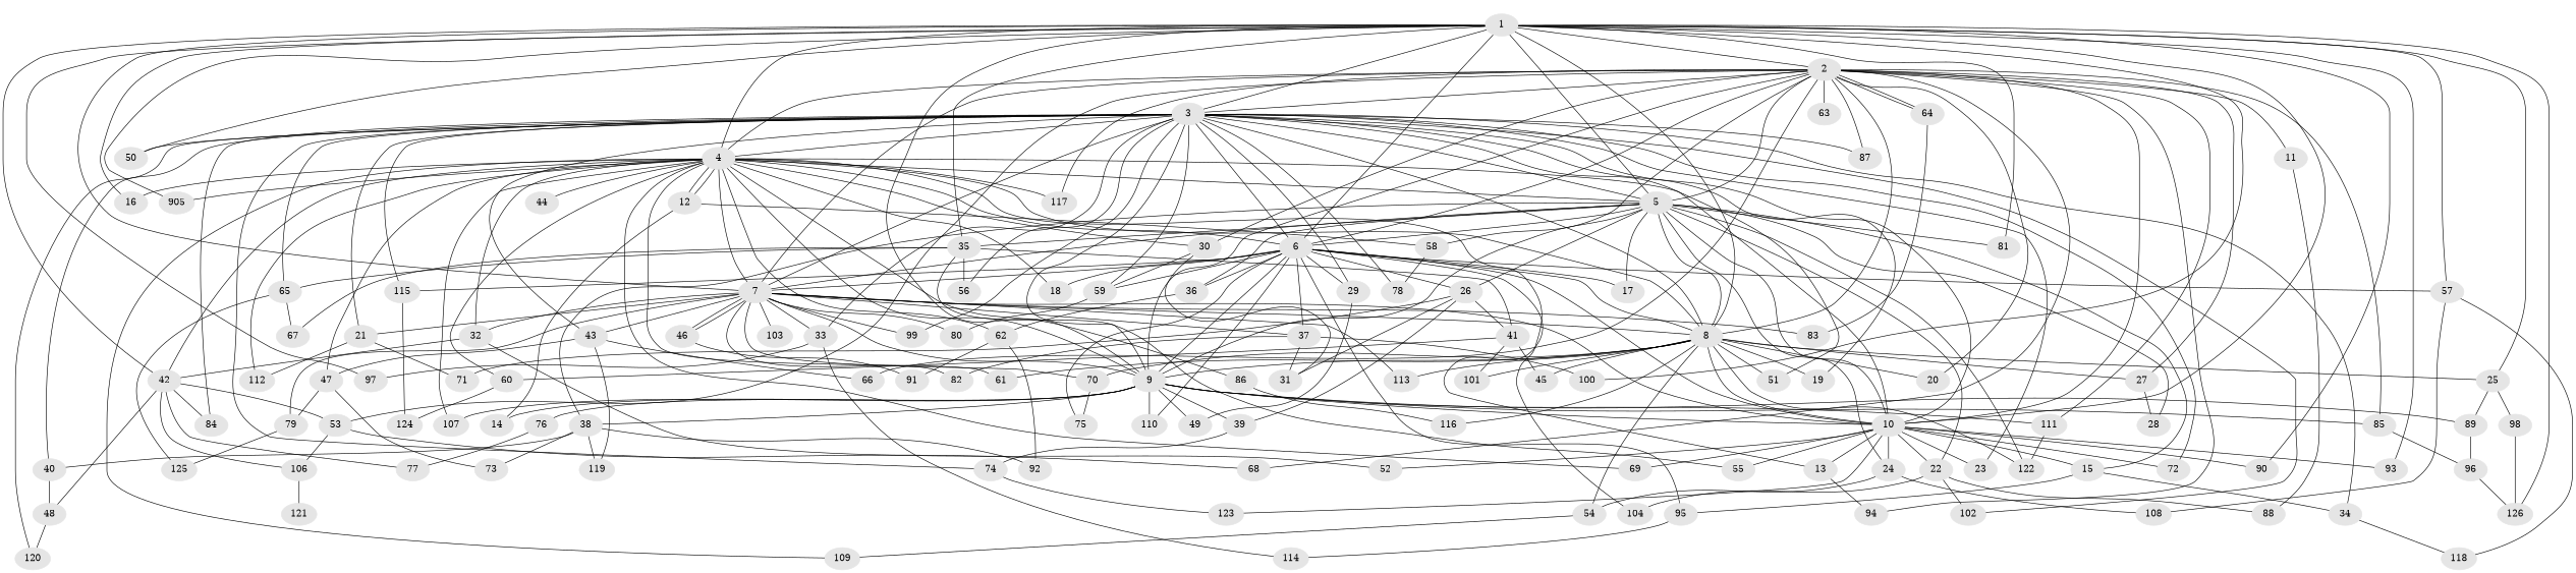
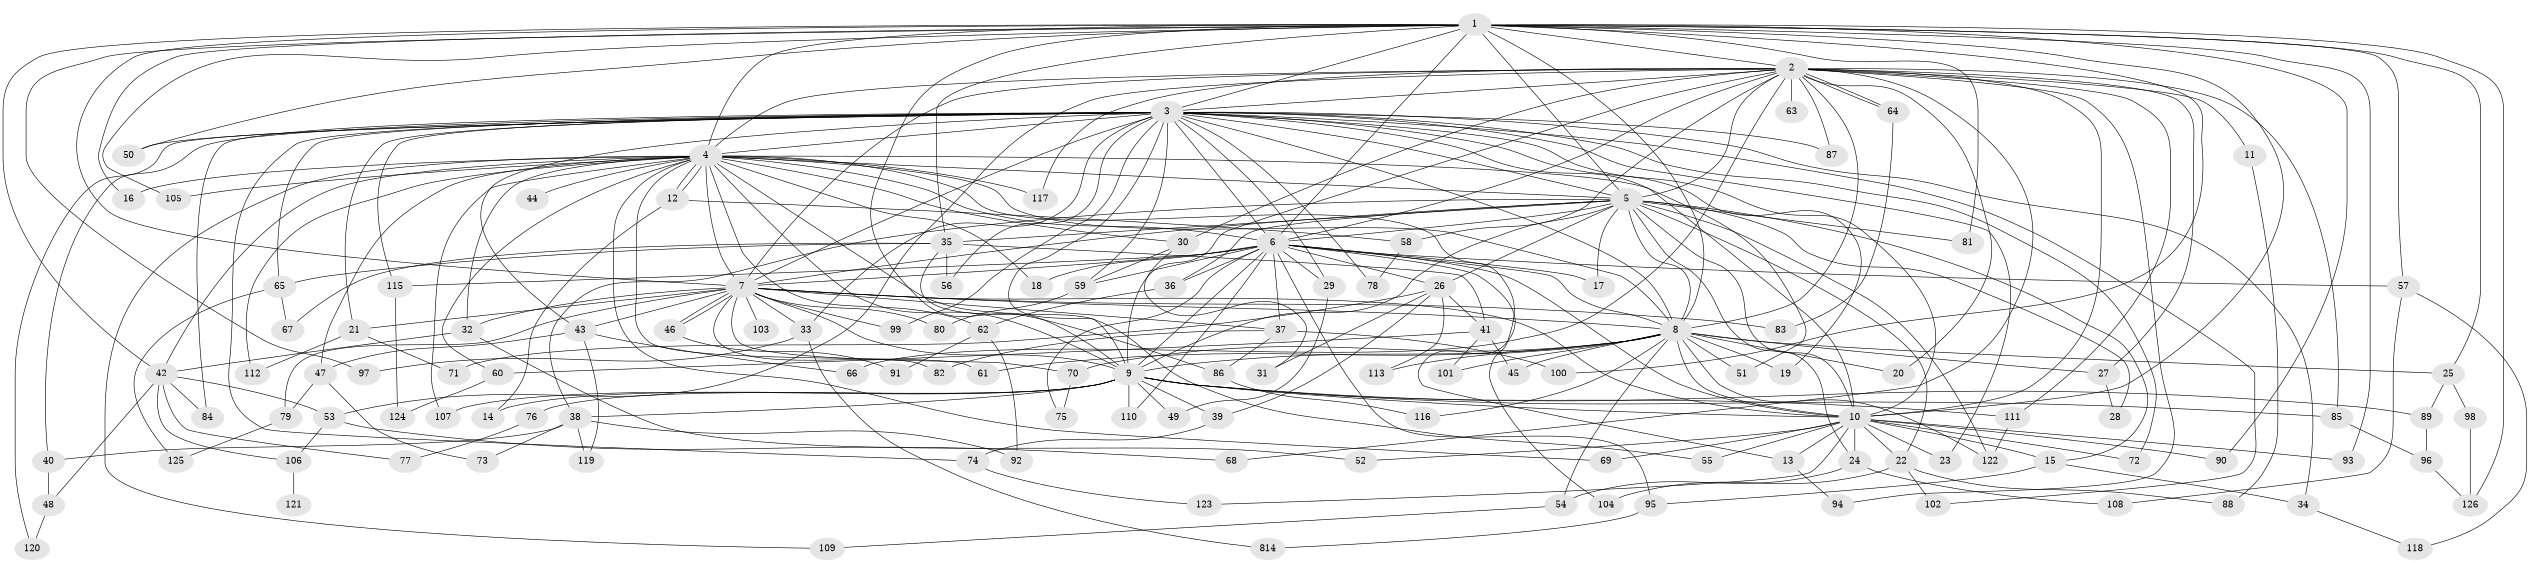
  graph {
    node [color=gray90 style=filled]
    1
    2
    3
    4
    5
    6
    7
    8
    9
    10
    16
    25
    35
    42
    50
    57
    81
    90
    93
    97
    100
-   105 [label=905]
+   105
    126
    11
    20
    27
    30
    53
    58
    63
    64
    66
    68
    85
    87
    94
    111
    117
    19
    21
    23
    29
    33
    34
    40
    43
    51
    56
    59
    65
    72
    74
    78
    84
    99
    102
    115
    120
    44
    12
    18
    32
    47
    60
    61
    62
    69
    86
    104
    107
    109
    112
    15
    17
    22
    24
    26
    28
    36
    38
    122
    13
    37
    75
    95
    110
    46
    70
    79
    80
    82
    83
    103
    113
    45
    54
    101
    116
    76
    14
    39
    49
    89
    52
    55
    123
    98
    41
    67
    48
    77
    106
    108
    118
    88
    31
    96
    71
-   114
+   114 [label=814]
    119
    125
    124
    73
    92
    91
    121
    1 -- 2
    1 -- 3
    1 -- 4
    1 -- 5
    1 -- 6
    1 -- 7
    1 -- 8
    1 -- 9
    1 -- 10
    1 -- 16
    1 -- 25
    1 -- 35
    1 -- 42
    1 -- 50
    1 -- 57
    1 -- 81
    1 -- 90
    1 -- 93
    1 -- 97
    1 -- 100
    1 -- 105
    1 -- 126
    2 -- 3
    2 -- 4
    2 -- 5
    2 -- 6
    2 -- 7
    2 -- 8
    2 -- 9
    2 -- 10
    2 -- 11
    2 -- 20
    2 -- 27
    2 -- 30
    2 -- 53
    2 -- 58
    2 -- 63
    2 -- 64
    2 -- 64
    2 -- 66
    2 -- 68
    2 -- 85
    2 -- 87
    2 -- 94
    2 -- 111
    2 -- 117
    3 -- 4
    3 -- 5
    3 -- 6
    3 -- 7
    3 -- 8
    3 -- 9
    3 -- 10
    3 -- 50
    3 -- 87
    3 -- 19
    3 -- 21
    3 -- 23
    3 -- 29
    3 -- 33
    3 -- 34
    3 -- 40
    3 -- 43
    3 -- 51
    3 -- 56
    3 -- 59
    3 -- 65
    3 -- 72
    3 -- 74
    3 -- 78
    3 -- 84
    3 -- 99
    3 -- 102
    3 -- 115
    3 -- 120
    4 -- 5
    4 -- 6
    4 -- 7
    4 -- 8
    4 -- 9
    4 -- 10
    4 -- 16
    4 -- 42
    4 -- 105
    4 -- 30
    4 -- 117
    4 -- 44
    4 -- 12
    4 -- 12
    4 -- 18
    4 -- 32
    4 -- 47
    4 -- 60
    4 -- 61
    4 -- 62
    4 -- 69
    4 -- 86
    4 -- 104
    4 -- 107
    4 -- 109
    4 -- 112
    5 -- 6
    5 -- 7
    5 -- 8
    5 -- 9
    5 -- 10
    5 -- 35
    5 -- 81
    5 -- 15
    5 -- 17
    5 -- 22
    5 -- 24
    5 -- 26
    5 -- 28
    5 -- 36
    5 -- 38
    5 -- 122
    6 -- 7
    6 -- 8
    6 -- 9
    6 -- 10
    6 -- 57
    6 -- 29
    6 -- 59
    6 -- 115
    6 -- 18
    6 -- 17
    6 -- 26
    6 -- 36
    6 -- 13
    6 -- 37
    6 -- 75
    6 -- 95
    6 -- 110
    7 -- 8
    7 -- 9
    7 -- 10
    7 -- 21
    7 -- 33
    7 -- 43
    7 -- 99
    7 -- 32
    7 -- 37
    7 -- 46
    7 -- 46
    7 -- 70
    7 -- 79
    7 -- 80
    7 -- 82
    7 -- 83
    7 -- 103
-   7 -- 113
+   26 -- 113
    8 -- 9
    8 -- 10
    8 -- 25
    8 -- 20
    8 -- 27
    8 -- 19
    8 -- 51
    8 -- 61
    8 -- 122
    8 -- 70
    8 -- 113
    8 -- 45
    8 -- 54
    8 -- 101
    8 -- 116
    9 -- 10
    9 -- 85
    9 -- 111
    9 -- 107
    9 -- 38
    9 -- 110
    9 -- 76
    9 -- 14
    9 -- 39
    9 -- 49
    9 -- 89
    10 -- 90
    10 -- 93
    10 -- 23
    10 -- 72
    10 -- 69
    10 -- 15
    10 -- 22
    10 -- 24
    10 -- 13
    10 -- 52
    10 -- 55
    10 -- 123
    25 -- 89
    25 -- 98
    35 -- 56
    35 -- 65
    35 -- 55
    35 -- 41
    35 -- 67
    42 -- 53
    42 -- 84
    42 -- 48
    42 -- 77
    42 -- 106
    57 -- 108
    57 -- 118
    11 -- 88
    27 -- 28
    30 -- 59
    30 -- 31
    53 -- 68
    53 -- 106
    58 -- 78
    64 -- 83
    85 -- 96
    111 -- 122
    21 -- 112
    21 -- 71
    29 -- 49
    33 -- 97
    33 -- 114
    34 -- 118
    40 -- 48
    43 -- 66
    43 -- 47
    43 -- 119
    59 -- 80
    65 -- 67
    65 -- 125
    74 -- 123
    115 -- 124
    12 -- 58
    12 -- 14
    32 -- 42
    32 -- 52
    47 -- 79
    47 -- 73
    60 -- 124
    62 -- 92
    62 -- 91
    86 -- 116
    15 -- 34
    15 -- 95
    22 -- 102
    22 -- 104
    22 -- 88
    24 -- 54
    24 -- 108
    26 -- 39
    26 -- 41
    26 -- 31
    26 -- 71
    36 -- 62
    38 -- 40
    38 -- 119
    38 -- 73
    38 -- 92
    13 -- 94
    37 -- 100
-   37 -- 31
+   37 -- 86
    37 -- 82
    95 -- 114
    46 -- 91
    70 -- 75
    79 -- 125
    54 -- 109
    76 -- 77
    39 -- 74
    89 -- 96
    98 -- 126
    41 -- 60
    41 -- 45
    41 -- 101
    48 -- 120
    106 -- 121
    96 -- 126
  }
